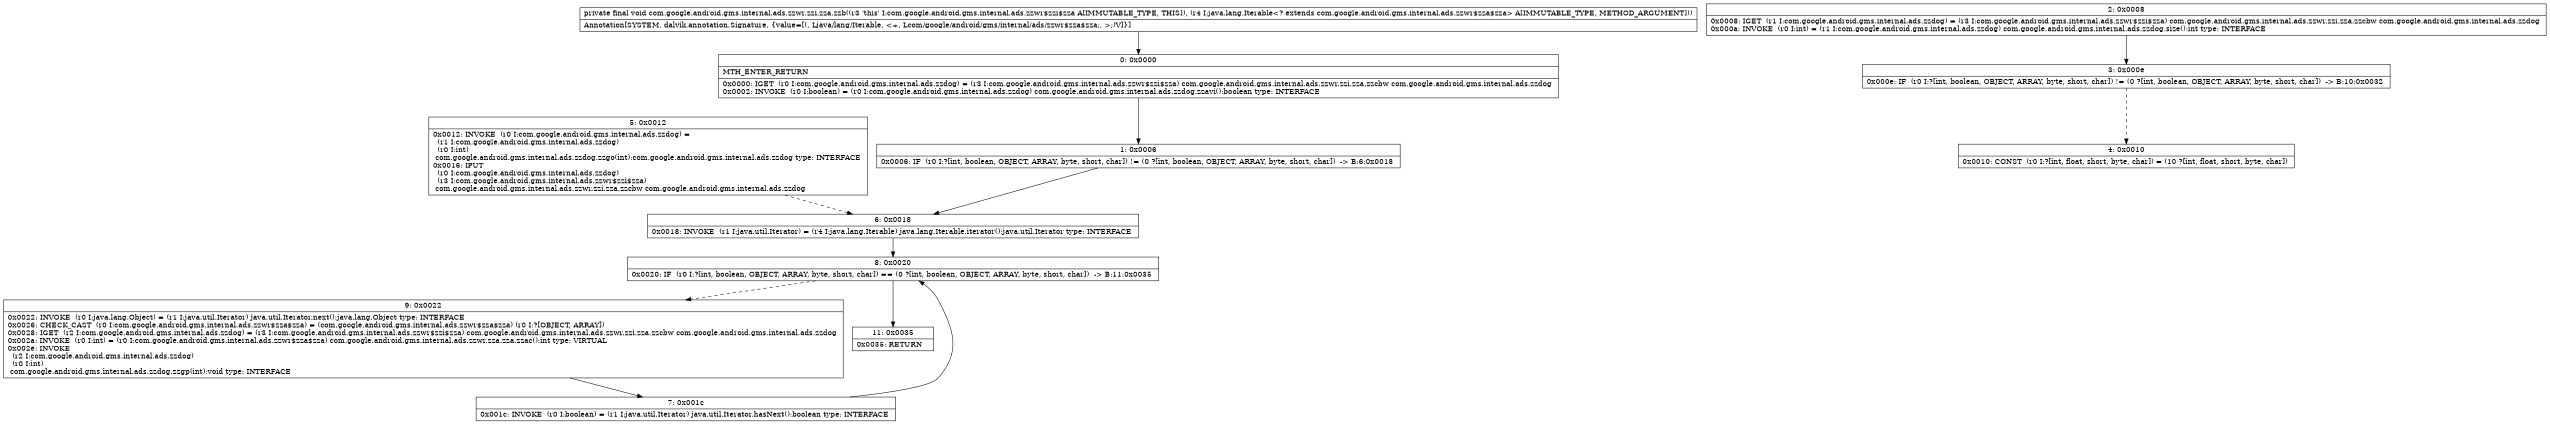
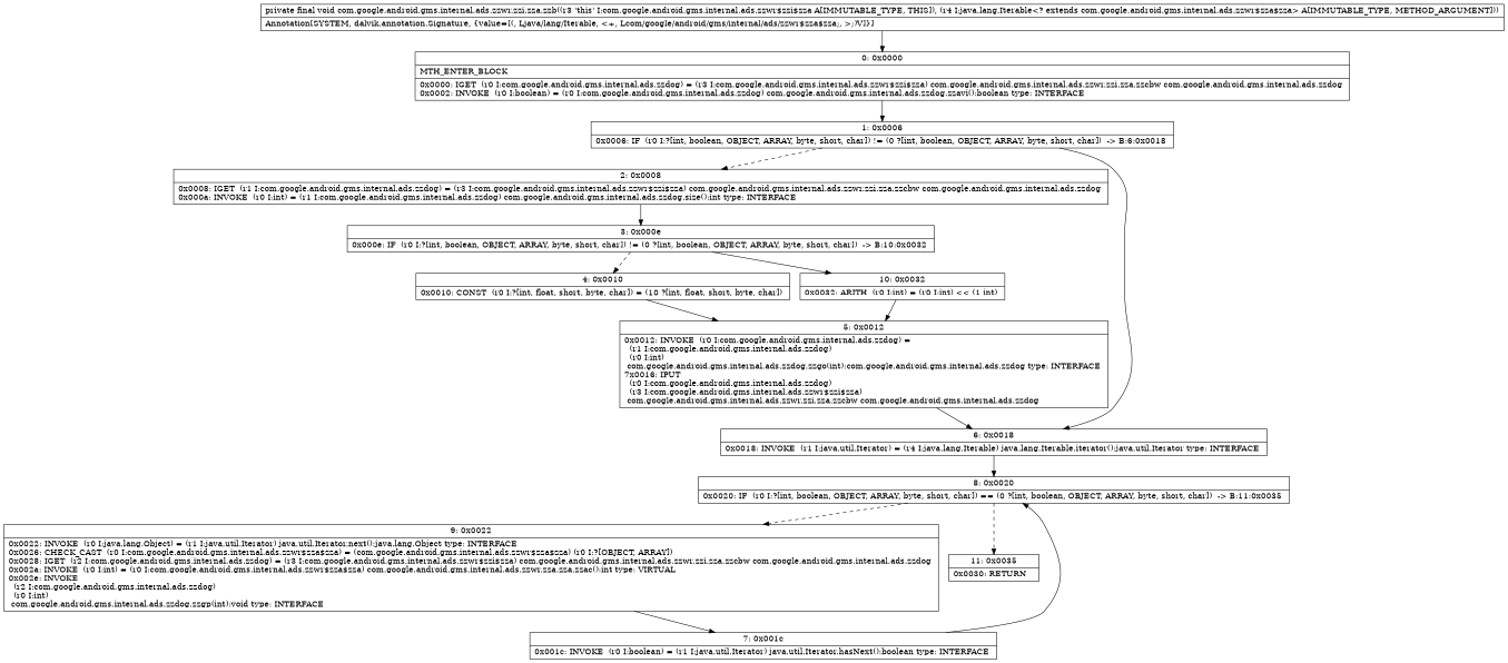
  digraph {
    node [shape=record]
-   n1 [label="{0\:\ 0x0000|MTH_ENTER_RETURN\l|0x0000: IGET  (r0 I:com.google.android.gms.internal.ads.zzdog) = (r3 I:com.google.android.gms.internal.ads.zzwr$zzi$zza) com.google.android.gms.internal.ads.zzwr.zzi.zza.zzcbw com.google.android.gms.internal.ads.zzdog \l0x0002: INVOKE  (r0 I:boolean) = (r0 I:com.google.android.gms.internal.ads.zzdog) com.google.android.gms.internal.ads.zzdog.zzavi():boolean type: INTERFACE \l}"]
+   n1 [label="{0\:\ 0x0000|MTH_ENTER_BLOCK\l|0x0000: IGET  (r0 I:com.google.android.gms.internal.ads.zzdog) = (r3 I:com.google.android.gms.internal.ads.zzwr$zzi$zza) com.google.android.gms.internal.ads.zzwr.zzi.zza.zzcbw com.google.android.gms.internal.ads.zzdog \l0x0002: INVOKE  (r0 I:boolean) = (r0 I:com.google.android.gms.internal.ads.zzdog) com.google.android.gms.internal.ads.zzdog.zzavi():boolean type: INTERFACE \l}"]
    n2 [label="{1\:\ 0x0006|0x0006: IF  (r0 I:?[int, boolean, OBJECT, ARRAY, byte, short, char]) != (0 ?[int, boolean, OBJECT, ARRAY, byte, short, char])  \-\> B:6:0x0018 \l}"]
    n3 [label="{2\:\ 0x0008|0x0008: IGET  (r1 I:com.google.android.gms.internal.ads.zzdog) = (r3 I:com.google.android.gms.internal.ads.zzwr$zzi$zza) com.google.android.gms.internal.ads.zzwr.zzi.zza.zzcbw com.google.android.gms.internal.ads.zzdog \l0x000a: INVOKE  (r0 I:int) = (r1 I:com.google.android.gms.internal.ads.zzdog) com.google.android.gms.internal.ads.zzdog.size():int type: INTERFACE \l}"]
    n4 [label="{6\:\ 0x0018|0x0018: INVOKE  (r1 I:java.util.Iterator) = (r4 I:java.lang.Iterable) java.lang.Iterable.iterator():java.util.Iterator type: INTERFACE \l}"]
    n5 [label="{3\:\ 0x000e|0x000e: IF  (r0 I:?[int, boolean, OBJECT, ARRAY, byte, short, char]) != (0 ?[int, boolean, OBJECT, ARRAY, byte, short, char])  \-\> B:10:0x0032 \l}"]
    n6 [label="{8\:\ 0x0020|0x0020: IF  (r0 I:?[int, boolean, OBJECT, ARRAY, byte, short, char]) == (0 ?[int, boolean, OBJECT, ARRAY, byte, short, char])  \-\> B:11:0x0035 \l}"]
    n7 [label="{4\:\ 0x0010|0x0010: CONST  (r0 I:?[int, float, short, byte, char]) = (10 ?[int, float, short, byte, char]) \l}"]
-   n9 [label="{5\:\ 0x0012|0x0012: INVOKE  (r0 I:com.google.android.gms.internal.ads.zzdog) = \l  (r1 I:com.google.android.gms.internal.ads.zzdog)\l  (r0 I:int)\l com.google.android.gms.internal.ads.zzdog.zzgo(int):com.google.android.gms.internal.ads.zzdog type: INTERFACE \l0x0016: IPUT  \l  (r0 I:com.google.android.gms.internal.ads.zzdog)\l  (r3 I:com.google.android.gms.internal.ads.zzwr$zzi$zza)\l com.google.android.gms.internal.ads.zzwr.zzi.zza.zzcbw com.google.android.gms.internal.ads.zzdog \l}"]
+   n8 [label="{10\:\ 0x0032|0x0032: ARITH  (r0 I:int) = (r0 I:int) \<\< (1 int) \l}"]
+   n9 [label="{5\:\ 0x0012|0x0012: INVOKE  (r0 I:com.google.android.gms.internal.ads.zzdog) = \l  (r1 I:com.google.android.gms.internal.ads.zzdog)\l  (r0 I:int)\l com.google.android.gms.internal.ads.zzdog.zzgo(int):com.google.android.gms.internal.ads.zzdog type: INTERFACE \l7x0016: IPUT  \l  (r0 I:com.google.android.gms.internal.ads.zzdog)\l  (r3 I:com.google.android.gms.internal.ads.zzwr$zzi$zza)\l com.google.android.gms.internal.ads.zzwr.zzi.zza.zzcbw com.google.android.gms.internal.ads.zzdog \l}"]
    n10 [label="{7\:\ 0x001c|0x001c: INVOKE  (r0 I:boolean) = (r1 I:java.util.Iterator) java.util.Iterator.hasNext():boolean type: INTERFACE \l}"]
    n11 [label="{9\:\ 0x0022|0x0022: INVOKE  (r0 I:java.lang.Object) = (r1 I:java.util.Iterator) java.util.Iterator.next():java.lang.Object type: INTERFACE \l0x0026: CHECK_CAST  (r0 I:com.google.android.gms.internal.ads.zzwr$zza$zza) = (com.google.android.gms.internal.ads.zzwr$zza$zza) (r0 I:?[OBJECT, ARRAY]) \l0x0028: IGET  (r2 I:com.google.android.gms.internal.ads.zzdog) = (r3 I:com.google.android.gms.internal.ads.zzwr$zzi$zza) com.google.android.gms.internal.ads.zzwr.zzi.zza.zzcbw com.google.android.gms.internal.ads.zzdog \l0x002a: INVOKE  (r0 I:int) = (r0 I:com.google.android.gms.internal.ads.zzwr$zza$zza) com.google.android.gms.internal.ads.zzwr.zza.zza.zzac():int type: VIRTUAL \l0x002e: INVOKE  \l  (r2 I:com.google.android.gms.internal.ads.zzdog)\l  (r0 I:int)\l com.google.android.gms.internal.ads.zzdog.zzgp(int):void type: INTERFACE \l}"]
-   n12 [label="{11\:\ 0x0035|0x0035: RETURN   \l}"]
+   n12 [label="{11\:\ 0x0035|0x0030: RETURN   \l}"]
    n13 [label="{private final void com.google.android.gms.internal.ads.zzwr.zzi.zza.zzb((r3 'this' I:com.google.android.gms.internal.ads.zzwr$zzi$zza A[IMMUTABLE_TYPE, THIS]), (r4 I:java.lang.Iterable\<? extends com.google.android.gms.internal.ads.zzwr$zza$zza\> A[IMMUTABLE_TYPE, METHOD_ARGUMENT]))  | Annotation[SYSTEM, dalvik.annotation.Signature, \{value=[(, Ljava\/lang\/Iterable, \<+, Lcom\/google\/android\/gms\/internal\/ads\/zzwr$zza$zza;, \>;)V]\}]\l}"]
    n1 -> n2
+   n2 -> n3 [style=dashed]
    n2 -> n4
    n3 -> n5
    n4 -> n6
    n5 -> n7 [style=dashed]
+   n5 -> n8
    n6 -> n11 [style=dashed]
-   n6 -> n12
-   n9 -> n4 [style=dashed]
+   n6 -> n12 [style=dashed]
+   n7 -> n9
+   n8 -> n9
+   n9 -> n4
    n10 -> n6
    n11 -> n10
    n13 -> n1
  }
